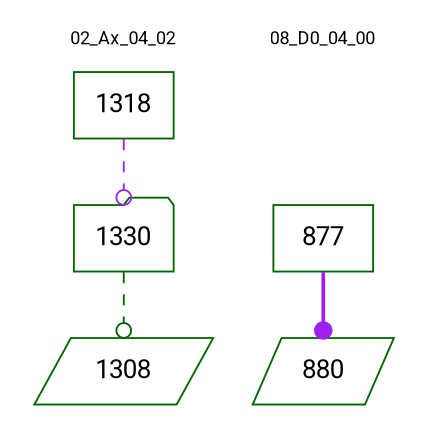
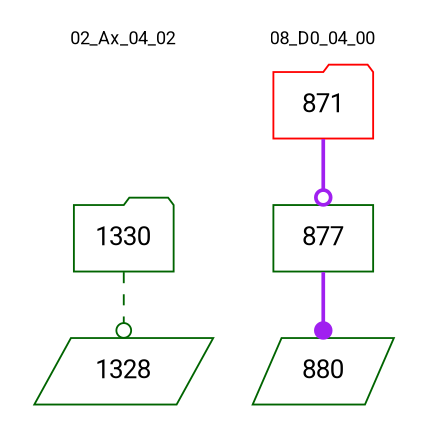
  digraph {
    fontname=Roboto
    node [color=darkgreen fontname=Roboto shape=box]
    edge [arrowhead=odot color=purple fontname=Roboto style=dashed]
-   n1 [label=1318]
-   n2 [label=1308 shape=parallelogram]
+   n2 [label=1328 shape=parallelogram]
    n3 [label=1330 shape=folder]
+   n4 [color=red label=871 shape=folder]
    n5 [label=877]
    n6 [label=880 shape=parallelogram]
    subgraph cluster_1 {
      color=white
      fontsize=10
      label="02_Ax_04_02"
-     n1
      n2
      n3
    }
    subgraph cluster_2 {
      color=white
      fontsize=10
      label="08_D0_04_00"
+     n4
      n5
      n6
    }
-   n1 -> n3
    n3 -> n2 [color=darkgreen]
+   n4 -> n5 [style=bold]
    n5 -> n6 [arrowhead=dot style=bold]
  }
